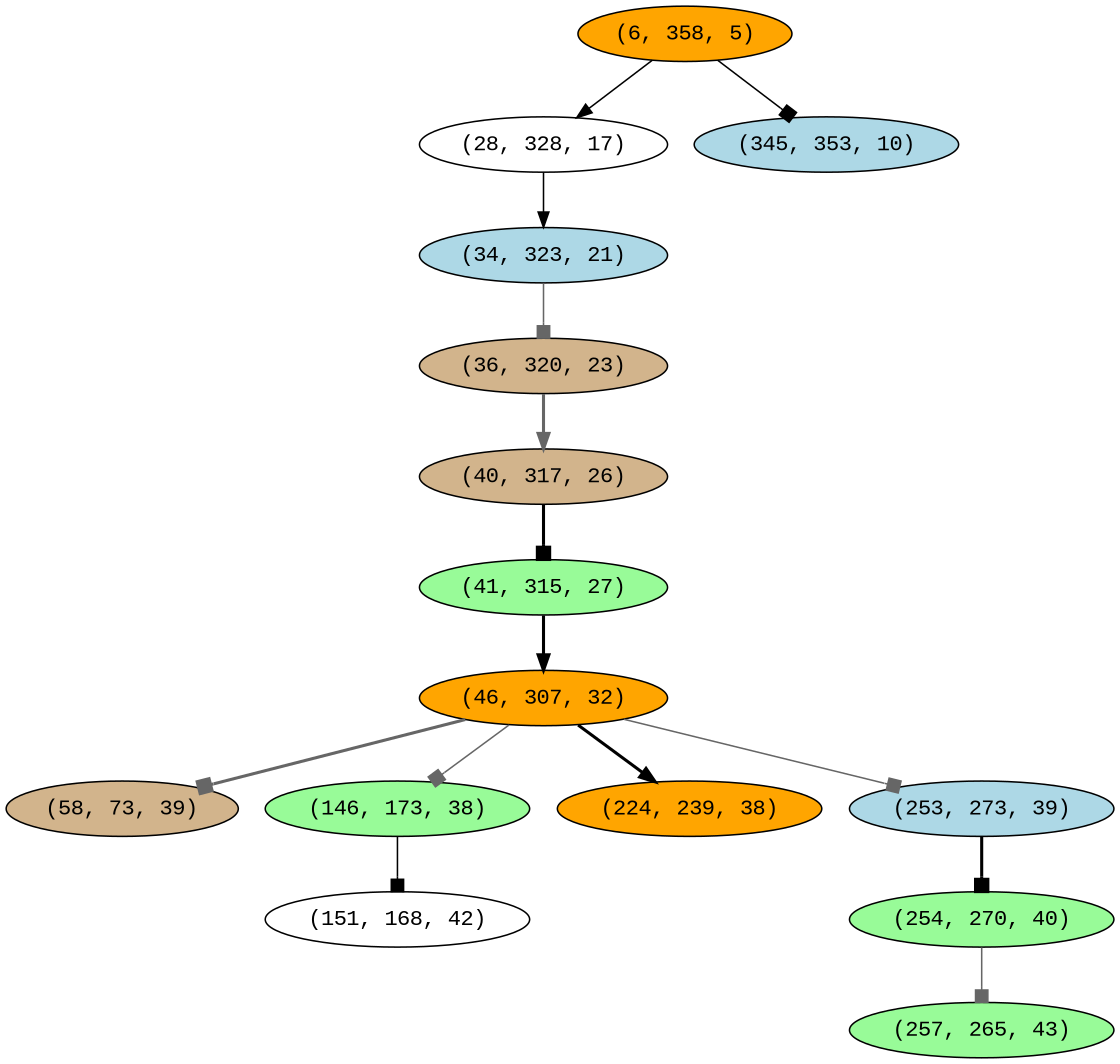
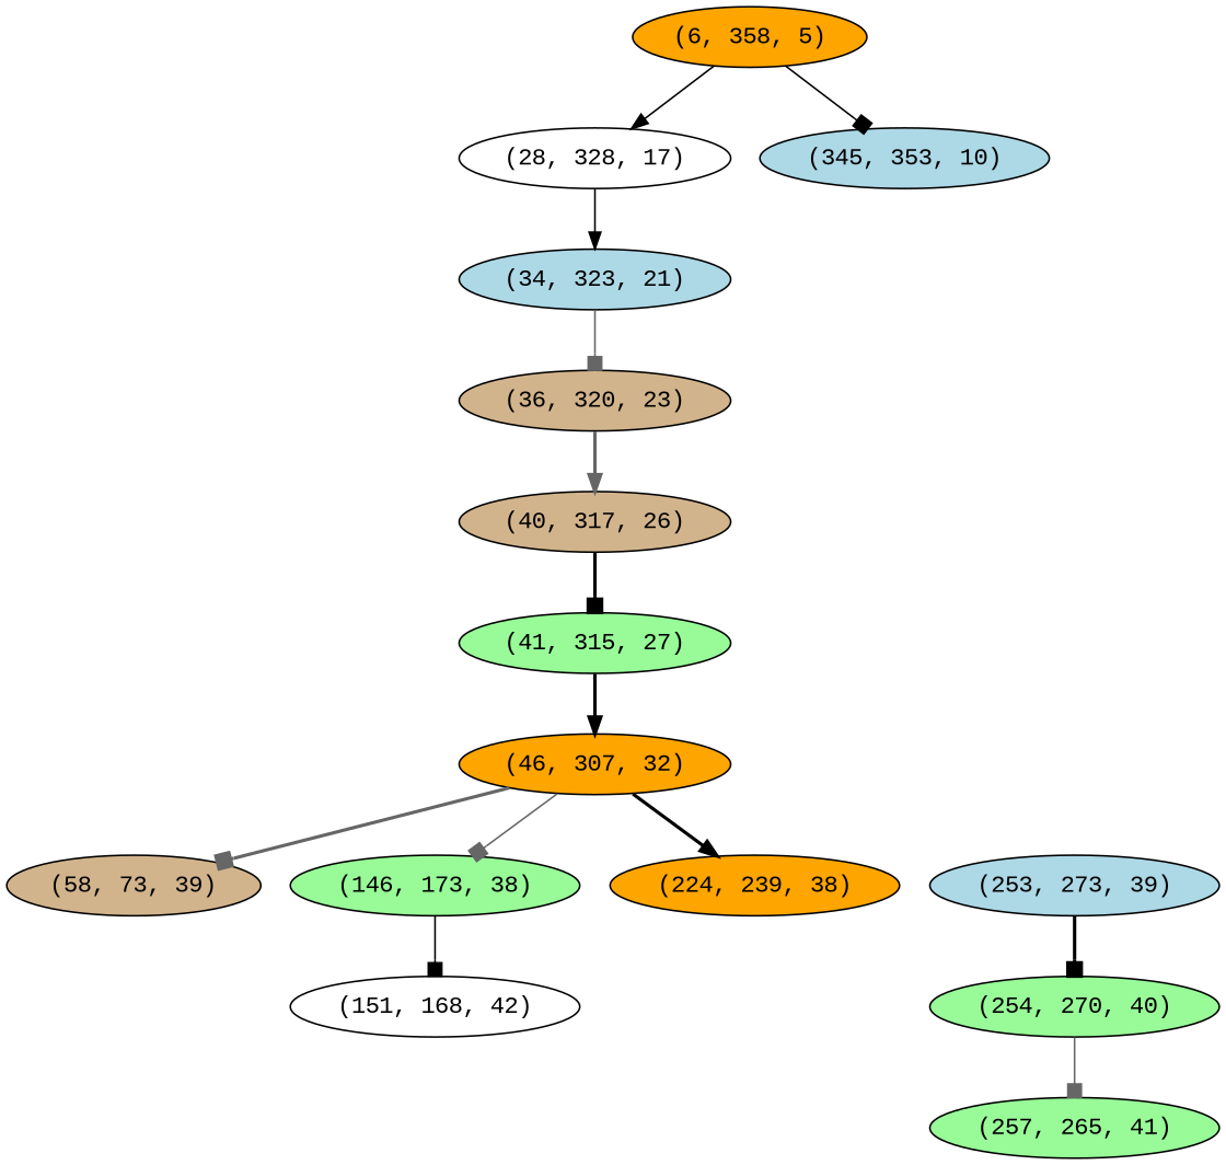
  digraph {
    fontname="Liberation Mono"
    node [fillcolor=palegreen fontname="Liberation Mono" style=filled]
    edge [arrowhead=box color=black fontname="Liberation Mono" style=solid]
    "(28, 328, 17)" [fillcolor=white]
    "(6, 358, 5)" [fillcolor=orange]
    "(345, 353, 10)" [fillcolor=lightblue]
    "(34, 323, 21)" [fillcolor=lightblue]
    "(36, 320, 23)" [fillcolor=tan]
    "(40, 317, 26)" [fillcolor=tan]
    "(41, 315, 27)"
    "(46, 307, 32)" [fillcolor=orange]
    "(58, 73, 39)" [fillcolor=tan]
    "(146, 173, 38)"
    "(224, 239, 38)" [fillcolor=orange]
    "(253, 273, 39)" [fillcolor=lightblue]
    "(151, 168, 42)" [fillcolor=white]
    "(254, 270, 40)"
-   "(257, 265, 43)"
+   "(257, 265, 43)" [label="(257, 265, 41)"]
    "(28, 328, 17)" -> "(34, 323, 21)" [arrowhead=normal]
    "(6, 358, 5)" -> "(28, 328, 17)" [arrowhead=normal]
    "(6, 358, 5)" -> "(345, 353, 10)"
    "(34, 323, 21)" -> "(36, 320, 23)" [color=gray40]
    "(36, 320, 23)" -> "(40, 317, 26)" [arrowhead=normal color=gray40 style=bold]
    "(40, 317, 26)" -> "(41, 315, 27)" [style=bold]
    "(41, 315, 27)" -> "(46, 307, 32)" [arrowhead=normal style=bold]
    "(46, 307, 32)" -> "(58, 73, 39)" [color=gray40 style=bold]
    "(46, 307, 32)" -> "(146, 173, 38)" [color=gray40]
    "(46, 307, 32)" -> "(224, 239, 38)" [arrowhead=normal style=bold]
-   "(46, 307, 32)" -> "(253, 273, 39)" [color=gray40]
    "(146, 173, 38)" -> "(151, 168, 42)"
    "(253, 273, 39)" -> "(254, 270, 40)" [style=bold]
    "(254, 270, 40)" -> "(257, 265, 43)" [color=gray40]
  }
